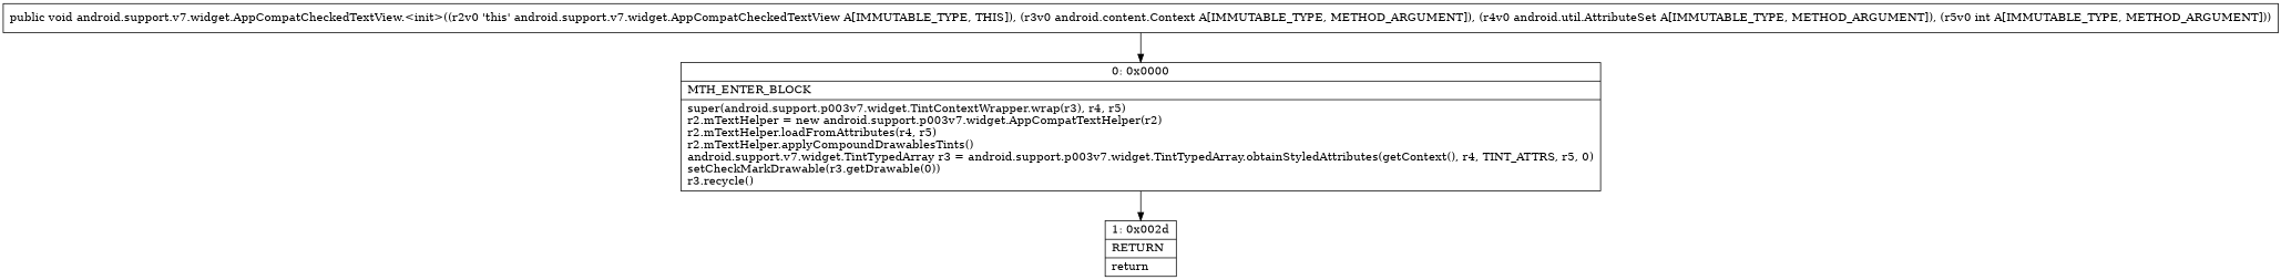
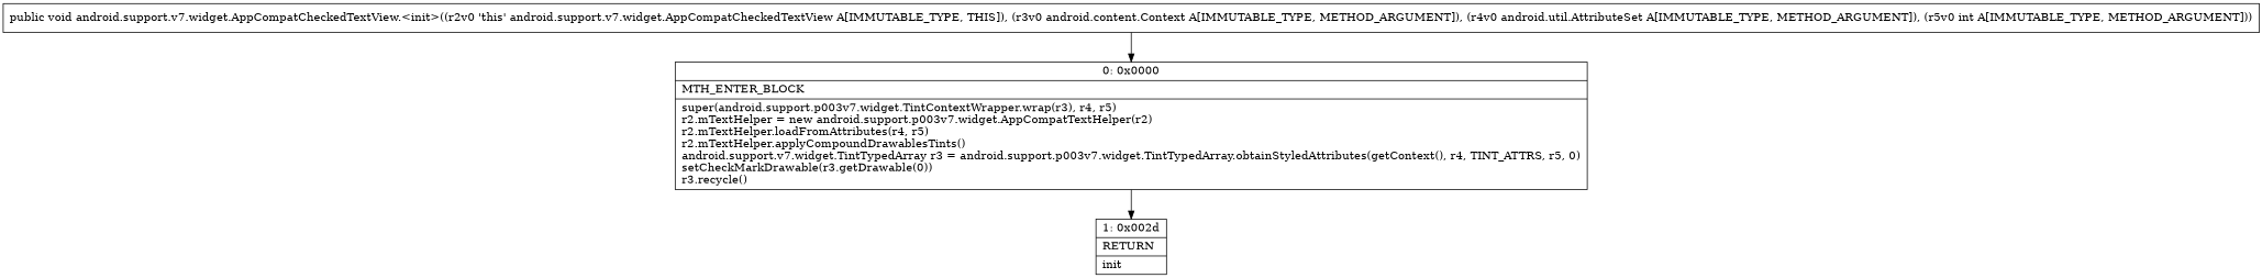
  digraph {
    node [shape=record]
    n1 [label="{0\:\ 0x0000|MTH_ENTER_BLOCK\l|super(android.support.p003v7.widget.TintContextWrapper.wrap(r3), r4, r5)\lr2.mTextHelper = new android.support.p003v7.widget.AppCompatTextHelper(r2)\lr2.mTextHelper.loadFromAttributes(r4, r5)\lr2.mTextHelper.applyCompoundDrawablesTints()\landroid.support.v7.widget.TintTypedArray r3 = android.support.p003v7.widget.TintTypedArray.obtainStyledAttributes(getContext(), r4, TINT_ATTRS, r5, 0)\lsetCheckMarkDrawable(r3.getDrawable(0))\lr3.recycle()\l}"]
-   n2 [label="{1\:\ 0x002d|RETURN\l|return\l}"]
+   n2 [label="{1\:\ 0x002d|RETURN\l|init\l}"]
    n3 [label="{public void android.support.v7.widget.AppCompatCheckedTextView.\<init\>((r2v0 'this' android.support.v7.widget.AppCompatCheckedTextView A[IMMUTABLE_TYPE, THIS]), (r3v0 android.content.Context A[IMMUTABLE_TYPE, METHOD_ARGUMENT]), (r4v0 android.util.AttributeSet A[IMMUTABLE_TYPE, METHOD_ARGUMENT]), (r5v0 int A[IMMUTABLE_TYPE, METHOD_ARGUMENT])) }"]
    n1 -> n2
    n3 -> n1
  }
